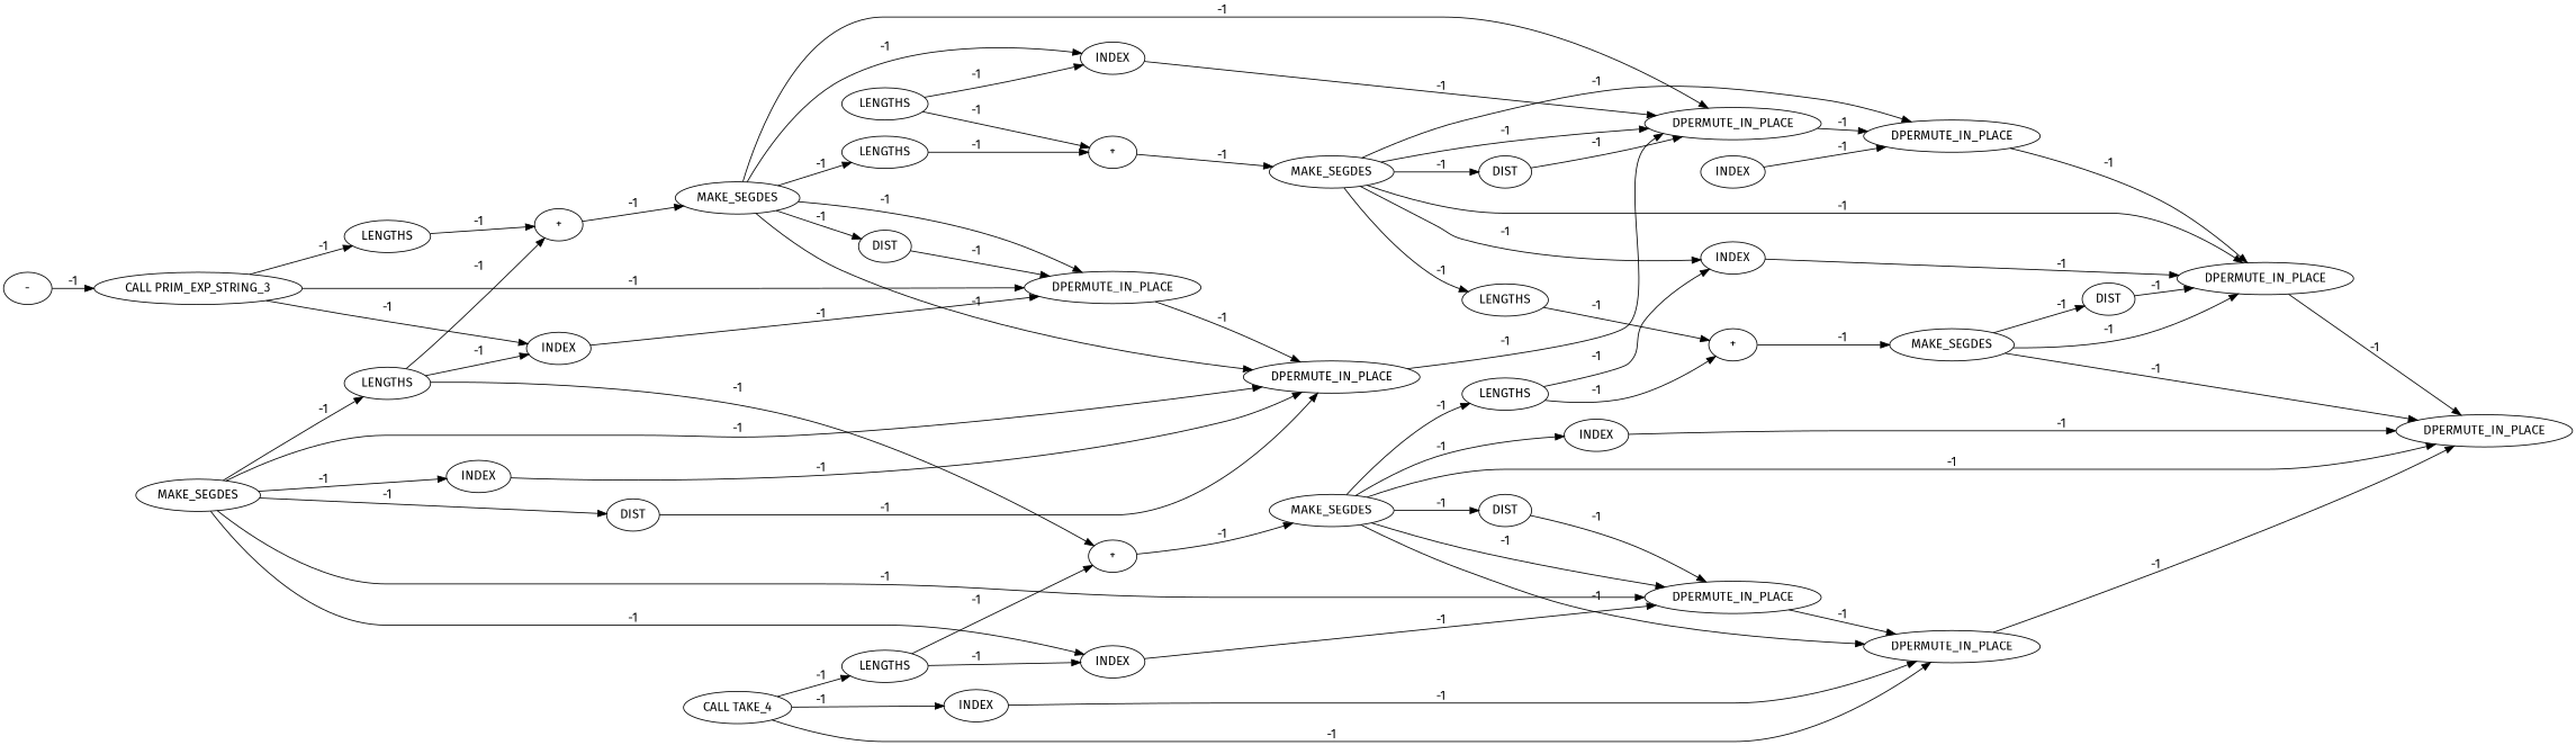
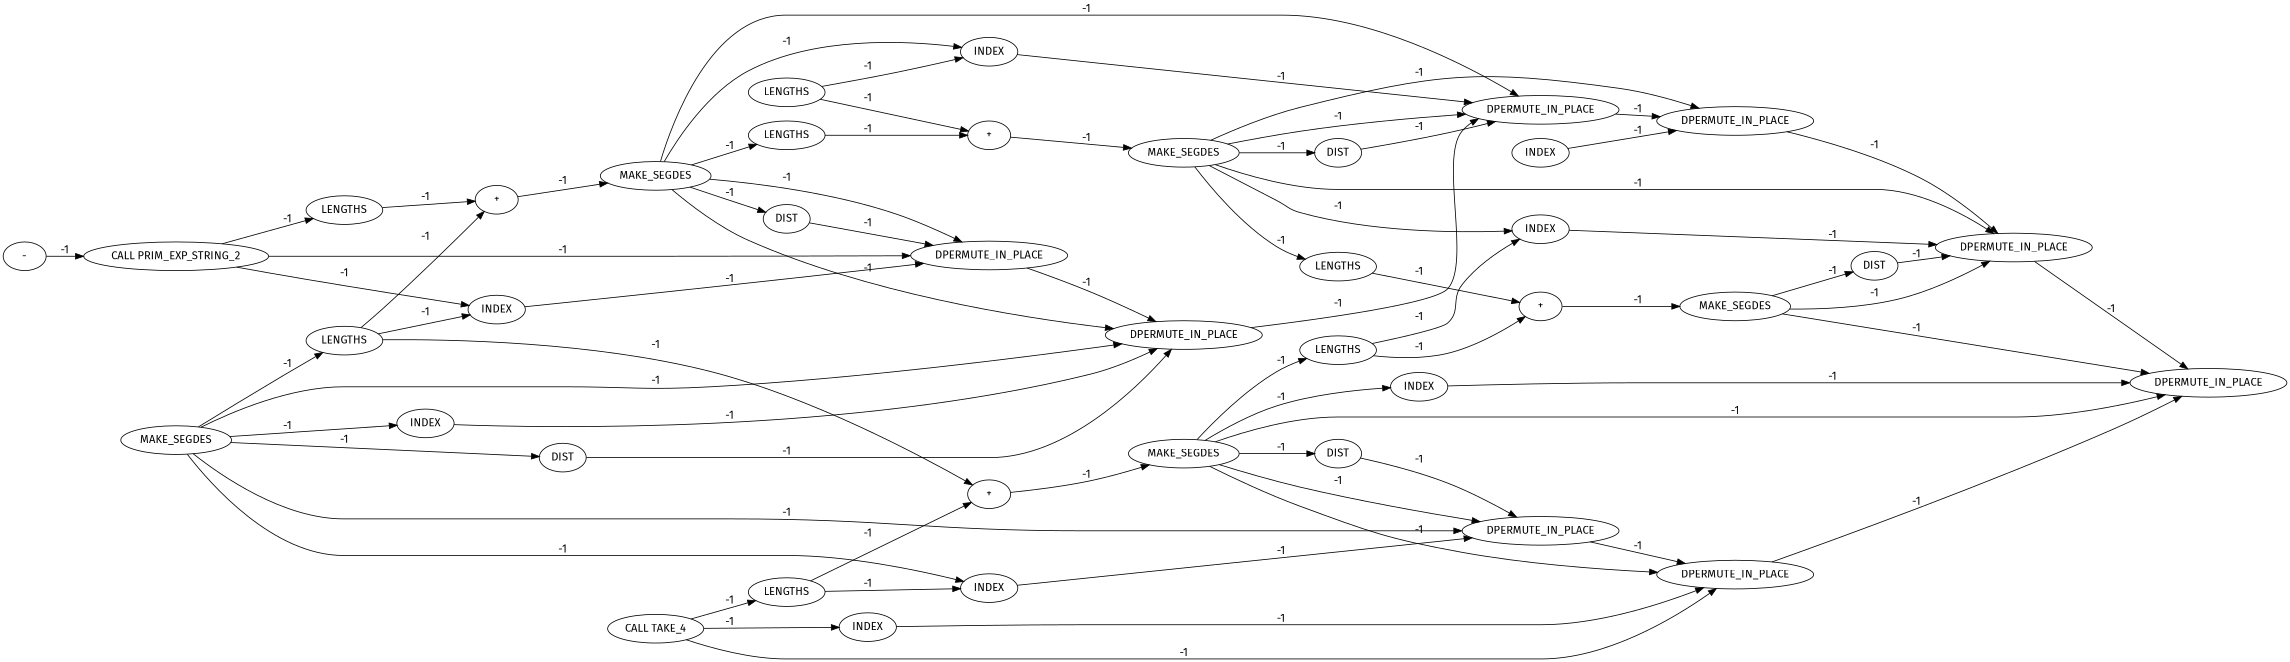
  digraph {
    rankdir=LR
    fontname="Fira Sans"
    node [cost=0 fontname="Fira Sans"]
    edge [cost=-1 fontname="Fira Sans"]
-   n1 [label="CALL PRIM_EXP_STRING_3"]
+   n1 [label="CALL PRIM_EXP_STRING_2"]
    n2 [label=INDEX]
    n3 [label=DPERMUTE_IN_PLACE]
    n4 [label=LENGTHS]
    n5 [label=DIST]
    n6 [label=DPERMUTE_IN_PLACE]
    n7 [label=DPERMUTE_IN_PLACE]
    n8 [label=DPERMUTE_IN_PLACE]
    n9 [label=DPERMUTE_IN_PLACE]
    n10 [label=DIST]
    n11 [label=DPERMUTE_IN_PLACE]
    n12 [label=MAKE_SEGDES]
    n13 [label=DIST]
    n14 [label=DIST]
    n15 [label=LENGTHS]
    n16 [label="+"]
    n17 [label="+"]
    n18 [label=INDEX]
    n19 [label=INDEX]
    n20 [label=DPERMUTE_IN_PLACE]
    n21 [label=LENGTHS]
    n22 [label=INDEX]
    n23 [label=INDEX]
    n24 [label=DPERMUTE_IN_PLACE]
    n25 [label=MAKE_SEGDES]
    n26 [label=INDEX]
    n27 [label=DIST]
    n28 [label=MAKE_SEGDES]
    n29 [label=INDEX]
    n30 [label=LENGTHS]
    n31 [label="+"]
    n32 [label=INDEX]
    n33 [label="CALL TAKE_4"]
    n34 [label="+"]
    n35 [label=MAKE_SEGDES]
    n36 [label=MAKE_SEGDES]
    n37 [label=LENGTHS]
    n38 [label=LENGTHS]
    n39 [label=LENGTHS]
    n40 [label="-"]
    n1 -> n2 [label=-1]
    n1 -> n3 [label=-1]
    n1 -> n4 [label=-1]
    n2 -> n3 [label=-1]
    n3 -> n9 [label=-1]
    n4 -> n17 [label=-1]
    n5 -> n6 [label=-1]
    n6 -> n20 [label=-1]
    n7 -> n8 [label=-1]
    n9 -> n6 [label=-1]
    n10 -> n11 [label=-1]
    n11 -> n24 [label=-1]
    n12 -> n7 [label=-1]
    n12 -> n8 [label=-1]
    n12 -> n13 [label=-1]
    n13 -> n7 [label=-1]
    n14 -> n3 [label=-1]
    n15 -> n2 [label=-1]
    n15 -> n16 [label=-1]
    n15 -> n17 [label=-1]
    n16 -> n36 [label=-1]
    n17 -> n28 [label=-1]
    n18 -> n7 [label=-1]
    n19 -> n8 [label=-1]
    n20 -> n7 [label=-1]
    n21 -> n16 [label=-1]
    n21 -> n22 [label=-1]
    n22 -> n11 [label=-1]
    n23 -> n24 [label=-1]
    n24 -> n8 [label=-1]
    n25 -> n9 [label=-1]
    n25 -> n11 [label=-1]
    n25 -> n15 [label=-1]
    n25 -> n22 [label=-1]
    n25 -> n26 [label=-1]
    n25 -> n27 [label=-1]
    n26 -> n9 [label=-1]
    n27 -> n9 [label=-1]
    n28 -> n3 [label=-1]
    n28 -> n6 [label=-1]
    n28 -> n9 [label=-1]
    n28 -> n14 [label=-1]
    n28 -> n29 [label=-1]
    n28 -> n30 [label=-1]
    n29 -> n6 [label=-1]
    n30 -> n34 [label=-1]
    n31 -> n12 [label=-1]
    n32 -> n20 [label=-1]
    n33 -> n21 [label=-1]
    n33 -> n23 [label=-1]
    n33 -> n24 [label=-1]
    n34 -> n35 [label=-1]
    n35 -> n5 [label=-1]
    n35 -> n6 [label=-1]
    n35 -> n7 [label=-1]
    n35 -> n18 [label=-1]
    n35 -> n20 [label=-1]
    n35 -> n38 [label=-1]
    n36 -> n8 [label=-1]
    n36 -> n10 [label=-1]
    n36 -> n11 [label=-1]
    n36 -> n19 [label=-1]
    n36 -> n24 [label=-1]
    n36 -> n37 [label=-1]
    n37 -> n18 [label=-1]
    n37 -> n31 [label=-1]
    n38 -> n31 [label=-1]
    n39 -> n29 [label=-1]
    n39 -> n34 [label=-1]
    n40 -> n1 [label=-1]
  }
